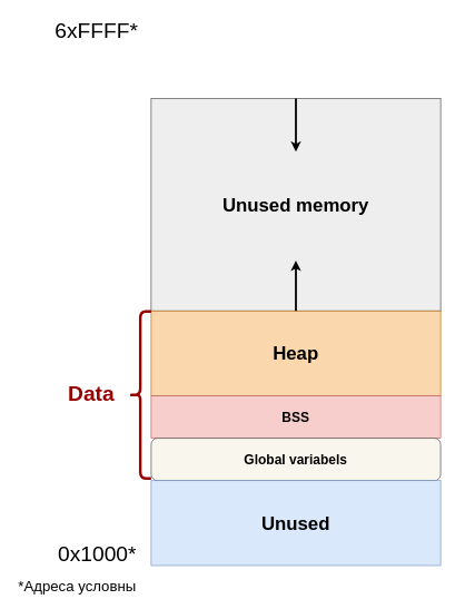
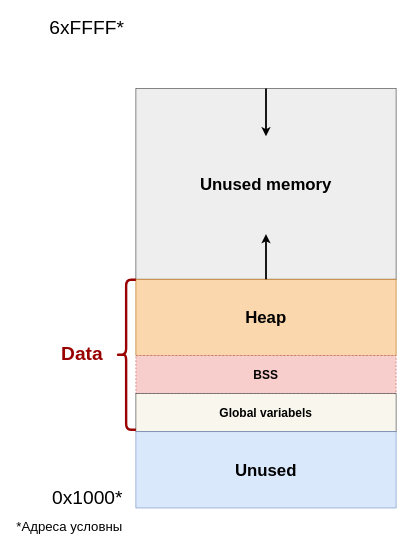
  <mxCell id="0" />
  <mxCell id="1" parent="0" />
  <mxCell id="2" value="" style="group" parent="1" vertex="1" connectable="0"><mxGeometry x="20" y="20" width="640" height="870" as="geometry" /></mxCell>
  <mxCell id="3" value="" style="group" parent="2" vertex="1" connectable="0"><mxGeometry width="640" height="870" as="geometry" /></mxCell>
  <mxCell id="4" value="" style="group" parent="3" vertex="1" connectable="0"><mxGeometry width="640" height="870" as="geometry" /></mxCell>
  <mxCell id="5" value="" style="group" parent="4" vertex="1" connectable="0"><mxGeometry width="640" height="870" as="geometry" /></mxCell>
  <mxCell id="6" value="" style="group;strokeWidth=12;" parent="5" vertex="1" connectable="0"><mxGeometry x="206.102" width="433.898" height="826.5" as="geometry" /></mxCell>
  <mxCell id="7" value="" style="group" parent="6" vertex="1" connectable="0"><mxGeometry width="433.898" height="826.5" as="geometry" /></mxCell>
  <mxCell id="8" value="" style="group" parent="7" vertex="1" connectable="0"><mxGeometry width="433.898" height="826.5" as="geometry" /></mxCell>
  <mxCell id="9" value="&lt;b&gt;&lt;font style=&quot;font-size: 28px&quot;&gt;Unused memory&lt;/font&gt;&lt;/b&gt;" style="rounded=0;whiteSpace=wrap;html=1;comic=0;glass=0;shadow=0;fillColor=#eeeeee;strokeColor=#36393d;" parent="8" vertex="1"><mxGeometry y="127.154" width="433.898" height="317.885" as="geometry" /></mxCell>
  <mxCell id="10" value="&lt;b&gt;&lt;font style=&quot;font-size: 28px&quot;&gt;Heap&lt;/font&gt;&lt;/b&gt;" style="rounded=0;whiteSpace=wrap;html=1;comic=0;fillColor=#fad7ac;strokeColor=#b46504;" parent="8" vertex="1"><mxGeometry y="445.038" width="433.898" height="127.154" as="geometry" /></mxCell>
- <mxCell id="11" value="&lt;font style=&quot;font-size: 20px&quot;&gt;&lt;b&gt;BSS&lt;/b&gt;&lt;/font&gt;" style="rounded=0;whiteSpace=wrap;html=1;comic=0;fillColor=#f8cecc;strokeColor=#b85450;" parent="8" vertex="1"><mxGeometry y="572.192" width="433.898" height="63.577" as="geometry" /></mxCell>
- <mxCell id="12" value="&lt;font style=&quot;font-size: 20px&quot;&gt;&lt;b&gt;Global variabels&lt;br&gt;&lt;/b&gt;&lt;/font&gt;" style="whiteSpace=wrap;html=1;comic=0;fillColor=#f9f7ed;strokeColor=#36393d;rounded=1;" parent="8" vertex="1"><mxGeometry y="635.769" width="433.898" height="63.577" as="geometry" /></mxCell>
+ <mxCell id="11" value="&lt;font style=&quot;font-size: 20px&quot;&gt;&lt;b&gt;BSS&lt;/b&gt;&lt;/font&gt;" style="rounded=0;whiteSpace=wrap;html=1;comic=0;fillColor=#f8cecc;strokeColor=#b85450;dashed=1;" parent="8" vertex="1"><mxGeometry y="572.192" width="433.898" height="63.577" as="geometry" /></mxCell>
+ <mxCell id="12" value="&lt;font style=&quot;font-size: 20px&quot;&gt;&lt;b&gt;Global variabels&lt;br&gt;&lt;/b&gt;&lt;/font&gt;" style="rounded=0;whiteSpace=wrap;html=1;comic=0;fillColor=#f9f7ed;strokeColor=#36393d;" parent="8" vertex="1"><mxGeometry y="635.769" width="433.898" height="63.577" as="geometry" /></mxCell>
  <mxCell id="13" value="&lt;font style=&quot;font-size: 28px&quot;&gt;&lt;b&gt;Unused&lt;/b&gt;&lt;/font&gt;" style="rounded=0;whiteSpace=wrap;html=1;comic=0;fillColor=#dae8fc;strokeColor=#6c8ebf;" parent="8" vertex="1"><mxGeometry y="699.346" width="433.898" height="127.154" as="geometry" /></mxCell>
  <mxCell id="14" value="" style="endArrow=classic;html=1;exitX=0.5;exitY=0;exitDx=0;exitDy=0;strokeWidth=3;" parent="8" source="10" edge="1"><mxGeometry width="50" height="50" relative="1" as="geometry"><mxPoint x="368.814" y="391.5" as="sourcePoint" /><mxPoint x="216.949" y="369.75" as="targetPoint" /></mxGeometry></mxCell>
  <mxCell id="15" value="" style="endArrow=classic;html=1;exitX=0.5;exitY=0;exitDx=0;exitDy=0;strokeWidth=3;" parent="8" source="9" edge="1"><mxGeometry width="50" height="50" relative="1" as="geometry"><mxPoint x="216.494" y="260.163" as="sourcePoint" /><mxPoint x="216.949" y="206.625" as="targetPoint" /><Array as="points"><mxPoint x="216.949" y="195.75" /></Array></mxGeometry></mxCell>
  <mxCell id="16" value="&lt;font style=&quot;font-size: 32px&quot;&gt;6xFFFF*&lt;/font&gt;" style="text;html=1;align=center;verticalAlign=middle;resizable=0;points=[];autosize=1;" parent="5" vertex="1"><mxGeometry x="54.237" y="10.875" width="140" height="30" as="geometry" /></mxCell>
  <mxCell id="17" value="&lt;font style=&quot;font-size: 32px&quot;&gt;0x1000*&lt;/font&gt;" style="text;html=1;align=center;verticalAlign=middle;resizable=0;points=[];autosize=1;" parent="5" vertex="1"><mxGeometry x="59.661" y="793.875" width="130" height="30" as="geometry" /></mxCell>
  <mxCell id="18" value="" style="shape=curlyBracket;whiteSpace=wrap;html=1;rounded=1;shadow=0;glass=0;comic=0;strokeWidth=4;fillColor=#FF0000;strokeColor=#990000;fontColor=#ffffff;" parent="5" vertex="1"><mxGeometry x="173.559" y="445.875" width="32.542" height="250.125" as="geometry" /></mxCell>
  <mxCell id="19" value="&lt;b&gt;&lt;font style=&quot;font-size: 32px&quot; color=&quot;#990000&quot;&gt;Data&lt;/font&gt;&lt;/b&gt;" style="text;html=1;align=center;verticalAlign=middle;resizable=0;points=[];autosize=1;" parent="5" vertex="1"><mxGeometry x="75.932" y="554.625" width="80" height="30" as="geometry" /></mxCell>
  <mxCell id="20" value="&lt;font style=&quot;font-size: 22px&quot;&gt;*Адреса условны&lt;/font&gt;" style="text;html=1;align=center;verticalAlign=middle;resizable=0;points=[];autosize=1;" parent="5" vertex="1"><mxGeometry y="848.25" width="190" height="20" as="geometry" /></mxCell>
